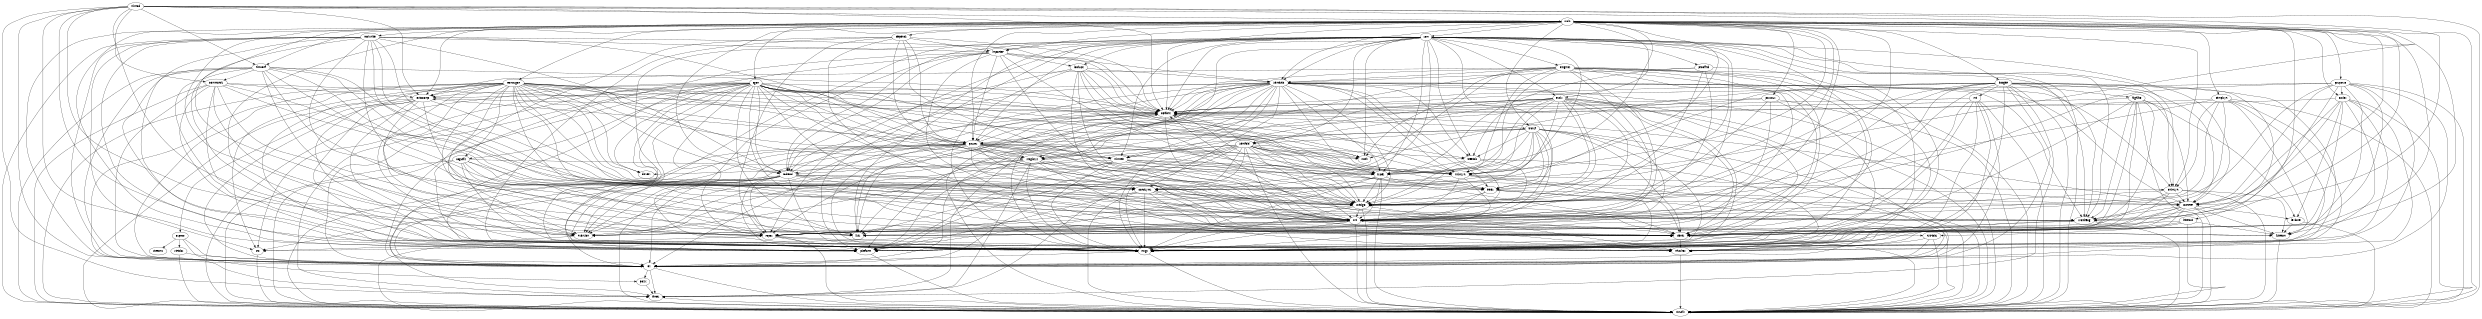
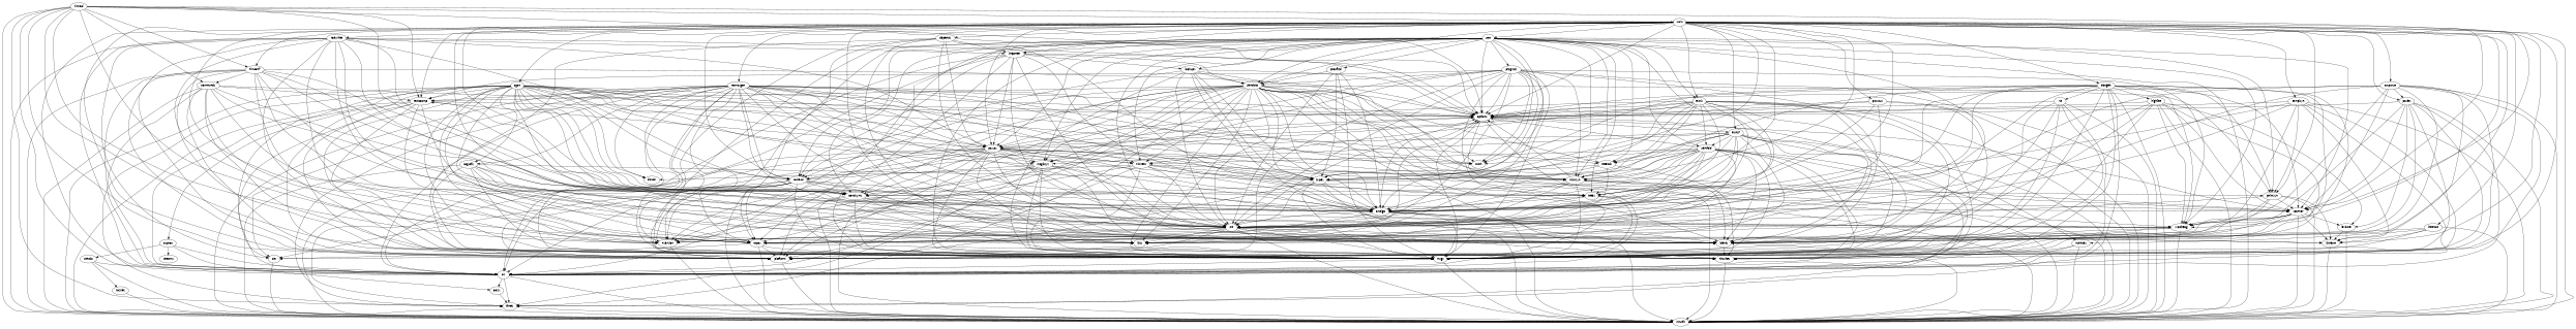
  digraph {
    fontname=Lato
    node [fontname=Lato]
    edge [fontname=Lato]
    times
    strutils
    os
    posix
    nhashes
    nstrtabs
    options
    lists
    transf
    msgs
    nversion
    crc
    platform
    ropes
    idents
    ast
    astalgo
    condsyms
+   hashes
    strtabs
    osproc
    streams
    extccomp
    wordrecg
    commands
    llstream
    lexbase
    scanner
    nimconf
    pnimsyn
    rnimsyn
    paslex
    pasparse
    rodread
    trees
    types
    magicsys
    nimsets
    bitsets
    passes
    math
    treetab
    semdata
    lookups
    importer
    rodwrite
    semfold
    evals
    procfind
    pragmas
    sem
    rst
    highlite
    docgen
    ccgutils
    cgen
    ecmasgen
    ptmplsyn
    interact
    passaux
    depends
    main
    nimrod
    times -> strutils
    os -> times
    os -> strutils
    os -> posix
    posix -> times
    nhashes -> strutils
    nstrtabs -> strutils
    nstrtabs -> os
    nstrtabs -> nhashes
    options -> strutils
    options -> os
    options -> nstrtabs
    options -> lists
    options -> transf
    transf -> strutils
    transf -> os
    transf -> lists
    transf -> msgs
    transf -> idents
    transf -> ast
    transf -> astalgo
    transf -> rnimsyn
    transf -> trees
    transf -> types
    transf -> magicsys
    transf -> passes
    transf -> treetab
    transf -> semfold
    msgs -> strutils
    msgs -> os
    msgs -> options
    nversion -> strutils
    crc -> strutils
    platform -> strutils
    ropes -> strutils
    ropes -> nhashes
    ropes -> msgs
    ropes -> crc
    ropes -> platform
    idents -> strutils
    idents -> nhashes
    ast -> strutils
    ast -> nhashes
    ast -> options
    ast -> lists
    ast -> msgs
    ast -> nversion
    ast -> crc
    ast -> ropes
    ast -> idents
    astalgo -> strutils
    astalgo -> nhashes
    astalgo -> options
    astalgo -> msgs
    astalgo -> ropes
    astalgo -> idents
    astalgo -> ast
    condsyms -> strutils
    condsyms -> nhashes
    condsyms -> msgs
    condsyms -> platform
    condsyms -> idents
    condsyms -> ast
    condsyms -> astalgo
+   hashes -> strutils
    strtabs -> strutils
    strtabs -> os
+   strtabs -> hashes
    osproc -> os
    osproc -> posix
    osproc -> strtabs
    osproc -> streams
    extccomp -> strutils
    extccomp -> os
    extccomp -> options
    extccomp -> lists
    extccomp -> msgs
    extccomp -> platform
    extccomp -> ropes
    extccomp -> condsyms
    extccomp -> osproc
    wordrecg -> strutils
    wordrecg -> nhashes
    wordrecg -> idents
    commands -> strutils
    commands -> os
    commands -> options
    commands -> lists
    commands -> msgs
    commands -> nversion
    commands -> platform
    commands -> condsyms
    commands -> extccomp
    commands -> wordrecg
    llstream -> strutils
    lexbase -> strutils
    lexbase -> llstream
    scanner -> strutils
    scanner -> nhashes
    scanner -> options
    scanner -> msgs
    scanner -> platform
    scanner -> idents
    scanner -> wordrecg
    scanner -> llstream
    scanner -> lexbase
    nimconf -> strutils
    nimconf -> os
    nimconf -> options
    nimconf -> msgs
    nimconf -> nversion
    nimconf -> platform
    nimconf -> idents
    nimconf -> condsyms
    nimconf -> wordrecg
    nimconf -> commands
    nimconf -> llstream
    nimconf -> scanner
    pnimsyn -> strutils
    pnimsyn -> msgs
    pnimsyn -> idents
    pnimsyn -> ast
    pnimsyn -> llstream
    pnimsyn -> scanner
    rnimsyn -> strutils
    rnimsyn -> options
    rnimsyn -> lists
    rnimsyn -> msgs
    rnimsyn -> idents
    rnimsyn -> ast
    rnimsyn -> scanner
    paslex -> strutils
    paslex -> nhashes
    paslex -> options
    paslex -> msgs
    paslex -> platform
    paslex -> idents
    paslex -> wordrecg
    paslex -> lexbase
    paslex -> scanner
    pasparse -> strutils
    pasparse -> os
    pasparse -> options
    pasparse -> msgs
    pasparse -> idents
    pasparse -> ast
    pasparse -> astalgo
    pasparse -> wordrecg
    pasparse -> llstream
    pasparse -> scanner
    pasparse -> paslex
    rodread -> strutils
    rodread -> os
    rodread -> options
    rodread -> msgs
    rodread -> nversion
    rodread -> crc
    rodread -> platform
    rodread -> ropes
    rodread -> idents
    rodread -> ast
    rodread -> astalgo
    rodread -> condsyms
    trees -> strutils
    trees -> msgs
    trees -> ast
    trees -> astalgo
    trees -> scanner
    types -> strutils
    types -> msgs
    types -> platform
    types -> ast
    types -> astalgo
    types -> trees
    magicsys -> times
    magicsys -> nhashes
    magicsys -> msgs
    magicsys -> nversion
    magicsys -> platform
    magicsys -> idents
    magicsys -> ast
    magicsys -> astalgo
    magicsys -> rodread
    nimsets -> msgs
    nimsets -> nversion
    nimsets -> platform
    nimsets -> ast
    nimsets -> astalgo
    nimsets -> rnimsyn
    nimsets -> trees
    nimsets -> types
    nimsets -> bitsets
    passes -> times
    passes -> strutils
    passes -> os
    passes -> options
    passes -> lists
    passes -> msgs
    passes -> nversion
    passes -> platform
    passes -> idents
    passes -> ast
    passes -> astalgo
    passes -> condsyms
    passes -> extccomp
    passes -> llstream
    passes -> pnimsyn
    passes -> rnimsyn
    passes -> rodread
    passes -> types
    passes -> magicsys
    passes -> nimsets
    passes -> math
    treetab -> nhashes
    treetab -> ast
    treetab -> astalgo
    treetab -> types
    semdata -> times
    semdata -> strutils
    semdata -> os
    semdata -> options
    semdata -> lists
    semdata -> msgs
    semdata -> nversion
    semdata -> platform
    semdata -> ropes
    semdata -> idents
    semdata -> ast
    semdata -> astalgo
    semdata -> condsyms
    semdata -> extccomp
    semdata -> wordrecg
    semdata -> scanner
    semdata -> pnimsyn
    semdata -> rnimsyn
    semdata -> rodread
    semdata -> trees
    semdata -> types
    semdata -> magicsys
    semdata -> nimsets
    semdata -> passes
    semdata -> math
    semdata -> treetab
    lookups -> options
    lookups -> msgs
    lookups -> idents
    lookups -> ast
    lookups -> astalgo
    lookups -> rnimsyn
    lookups -> rodread
    lookups -> types
    lookups -> semdata
    importer -> strutils
    importer -> os
    importer -> options
    importer -> msgs
    importer -> idents
    importer -> ast
    importer -> astalgo
    importer -> rodread
    importer -> passes
    importer -> semdata
    importer -> lookups
    rodwrite -> strutils
    rodwrite -> os
    rodwrite -> options
    rodwrite -> msgs
    rodwrite -> nversion
    rodwrite -> crc
    rodwrite -> platform
    rodwrite -> ropes
    rodwrite -> idents
    rodwrite -> ast
    rodwrite -> astalgo
    rodwrite -> condsyms
    rodwrite -> rodread
    rodwrite -> passes
    rodwrite -> importer
    semfold -> times
    semfold -> strutils
    semfold -> os
    semfold -> options
    semfold -> lists
    semfold -> msgs
    semfold -> nversion
    semfold -> platform
    semfold -> idents
    semfold -> ast
    semfold -> astalgo
    semfold -> condsyms
    semfold -> rnimsyn
    semfold -> trees
    semfold -> types
    semfold -> nimsets
    semfold -> math
    semfold -> treetab
    evals -> strutils
    evals -> os
    evals -> options
    evals -> lists
    evals -> msgs
    evals -> idents
    evals -> ast
    evals -> astalgo
    evals -> condsyms
    evals -> rnimsyn
    evals -> trees
    evals -> types
    evals -> magicsys
    evals -> nimsets
    evals -> passes
    evals -> treetab
    evals -> semfold
    procfind -> msgs
    procfind -> ast
    procfind -> astalgo
    procfind -> types
    procfind -> semdata
    pragmas -> strutils
    pragmas -> os
    pragmas -> options
    pragmas -> lists
    pragmas -> msgs
    pragmas -> platform
    pragmas -> ropes
    pragmas -> idents
    pragmas -> ast
    pragmas -> astalgo
    pragmas -> condsyms
    pragmas -> extccomp
    pragmas -> wordrecg
    pragmas -> rnimsyn
    pragmas -> magicsys
    pragmas -> math
    pragmas -> semdata
    sem -> strutils
    sem -> os
    sem -> options
    sem -> lists
    sem -> msgs
    sem -> nversion
    sem -> platform
    sem -> ropes
    sem -> idents
    sem -> ast
    sem -> astalgo
    sem -> condsyms
    sem -> wordrecg
    sem -> scanner
    sem -> pnimsyn
    sem -> rnimsyn
    sem -> rodread
    sem -> trees
    sem -> types
    sem -> magicsys
    sem -> nimsets
    sem -> passes
    sem -> math
    sem -> treetab
    sem -> semdata
    sem -> lookups
    sem -> importer
    sem -> semfold
    sem -> evals
    sem -> procfind
    sem -> pragmas
    rst -> strutils
    rst -> os
    rst -> nhashes
    rst -> options
    rst -> msgs
    rst -> platform
    rst -> ropes
    highlite -> strutils
    highlite -> nhashes
    highlite -> options
    highlite -> msgs
    highlite -> platform
    highlite -> idents
    highlite -> wordrecg
    highlite -> lexbase
    highlite -> scanner
    docgen -> times
    docgen -> strutils
    docgen -> os
    docgen -> nhashes
    docgen -> options
    docgen -> msgs
    docgen -> nversion
    docgen -> ropes
    docgen -> idents
    docgen -> ast
    docgen -> astalgo
    docgen -> wordrecg
    docgen -> scanner
    docgen -> pnimsyn
    docgen -> rnimsyn
    docgen -> math
    docgen -> rst
    docgen -> highlite
    ccgutils -> strutils
    ccgutils -> nhashes
    ccgutils -> lists
    ccgutils -> msgs
    ccgutils -> ropes
    ccgutils -> ast
    ccgutils -> astalgo
    ccgutils -> types
    cgen -> times
    cgen -> strutils
    cgen -> os
    cgen -> nhashes
    cgen -> options
    cgen -> lists
    cgen -> msgs
    cgen -> nversion
    cgen -> crc
    cgen -> platform
    cgen -> ropes
    cgen -> idents
    cgen -> ast
    cgen -> astalgo
    cgen -> extccomp
    cgen -> wordrecg
    cgen -> rnimsyn
    cgen -> rodread
    cgen -> trees
    cgen -> types
    cgen -> magicsys
    cgen -> nimsets
    cgen -> bitsets
    cgen -> passes
    cgen -> math
    cgen -> treetab
    cgen -> ccgutils
    ecmasgen -> times
    ecmasgen -> strutils
    ecmasgen -> os
    ecmasgen -> nhashes
    ecmasgen -> options
    ecmasgen -> lists
    ecmasgen -> msgs
    ecmasgen -> nversion
    ecmasgen -> crc
    ecmasgen -> platform
    ecmasgen -> ropes
    ecmasgen -> idents
    ecmasgen -> ast
    ecmasgen -> astalgo
    ecmasgen -> extccomp
    ecmasgen -> wordrecg
    ecmasgen -> rnimsyn
    ecmasgen -> rodread
    ecmasgen -> trees
    ecmasgen -> types
    ecmasgen -> magicsys
    ecmasgen -> nimsets
    ecmasgen -> bitsets
    ecmasgen -> passes
    ecmasgen -> math
    ecmasgen -> ccgutils
    ptmplsyn -> strutils
    ptmplsyn -> os
    ptmplsyn -> options
    ptmplsyn -> msgs
    ptmplsyn -> ast
    ptmplsyn -> astalgo
    ptmplsyn -> wordrecg
    ptmplsyn -> llstream
    ptmplsyn -> pnimsyn
    interact -> strutils
    interact -> nstrtabs
    interact -> msgs
    interact -> ropes
    interact -> llstream
    passaux -> strutils
    passaux -> options
    passaux -> msgs
    passaux -> ast
    passaux -> astalgo
    passaux -> passes
    depends -> os
    depends -> options
    depends -> msgs
    depends -> ropes
    depends -> idents
    depends -> ast
    depends -> astalgo
    depends -> passes
    depends -> importer
    main -> strutils
    main -> os
    main -> options
    main -> lists
    main -> transf
    main -> msgs
    main -> platform
    main -> ropes
    main -> idents
    main -> ast
    main -> astalgo
    main -> condsyms
    main -> extccomp
    main -> wordrecg
    main -> llstream
    main -> scanner
    main -> nimconf
    main -> pnimsyn
    main -> rnimsyn
    main -> paslex
    main -> pasparse
    main -> rodread
    main -> trees
    main -> types
    main -> passes
    main -> semdata
    main -> importer
    main -> rodwrite
    main -> evals
    main -> sem
    main -> docgen
    main -> cgen
    main -> ecmasgen
    main -> ptmplsyn
    main -> interact
    main -> passaux
    main -> depends
    nimrod -> times
    nimrod -> strutils
    nimrod -> os
    nimrod -> options
    nimrod -> msgs
    nimrod -> nversion
    nimrod -> platform
    nimrod -> ropes
    nimrod -> condsyms
    nimrod -> extccomp
    nimrod -> commands
    nimrod -> scanner
    nimrod -> nimconf
    nimrod -> main
  }
